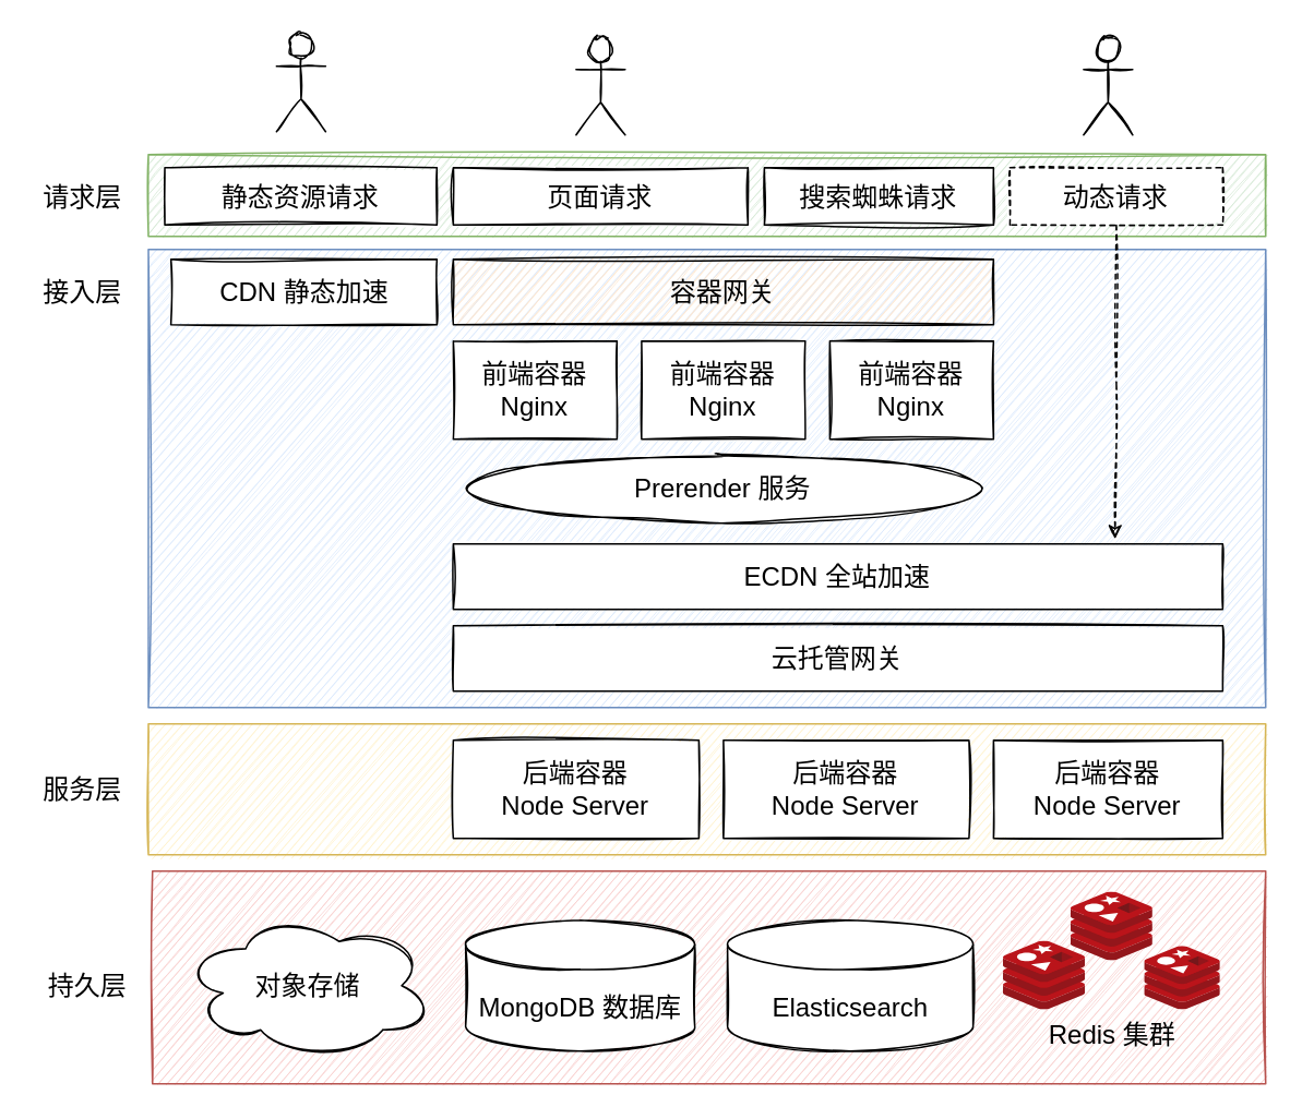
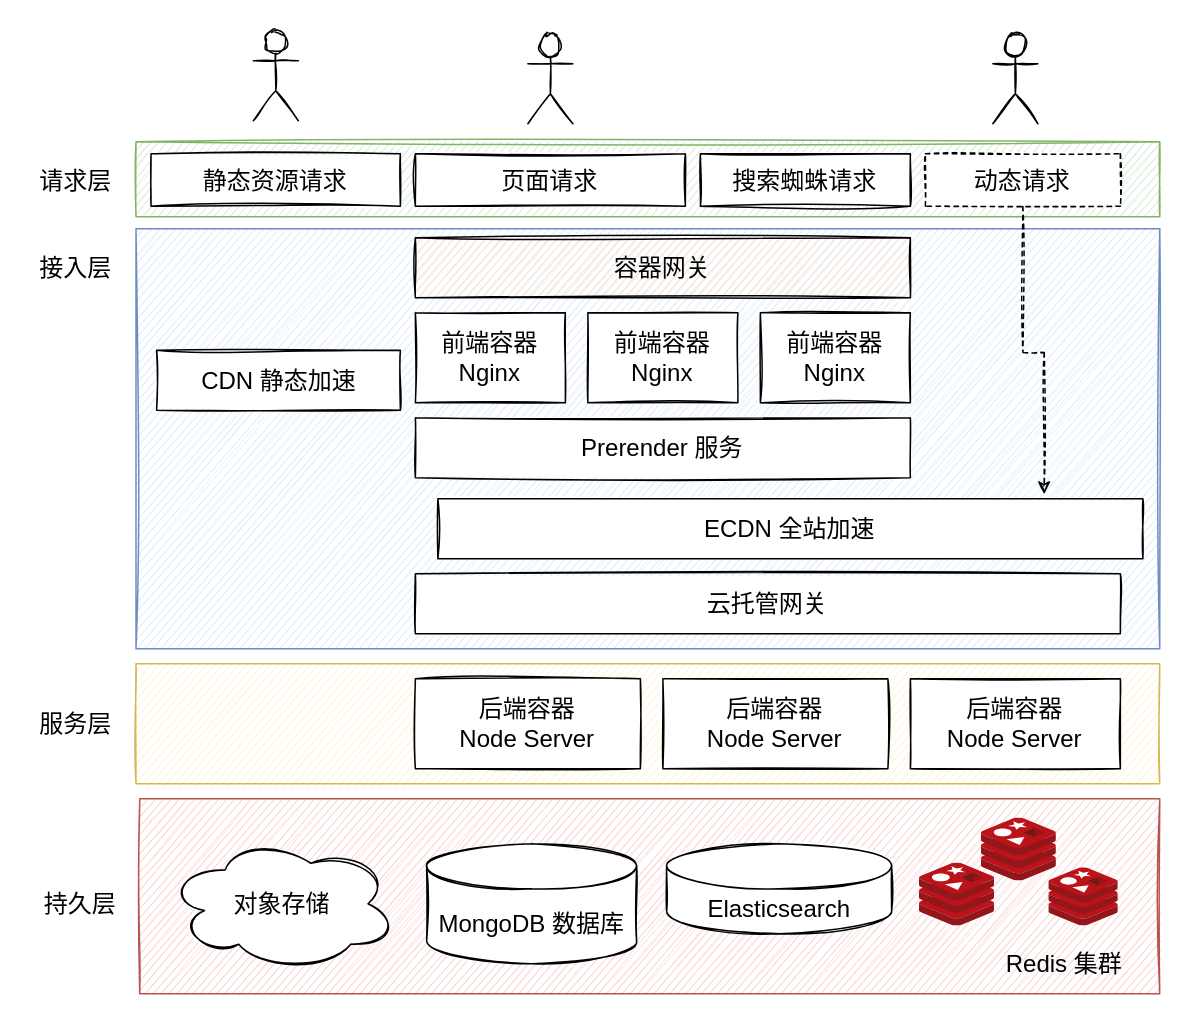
  <mxCell id="0" />
  <mxCell id="1" parent="0" />
  <mxCell id="2" value="" style="rounded=0;whiteSpace=wrap;html=1;sketch=1;fontSize=16;labelBackgroundColor=none;fillColor=#fff2cc;strokeColor=#d6b656;" vertex="1" parent="1"><mxGeometry x="90" y="442" width="682.5" height="80" as="geometry" /></mxCell>
  <mxCell id="3" value="" style="rounded=0;whiteSpace=wrap;html=1;sketch=1;fontSize=16;labelBackgroundColor=none;fillColor=#dae8fc;strokeColor=#6c8ebf;" vertex="1" parent="1"><mxGeometry x="90" y="152" width="682.5" height="280" as="geometry" /></mxCell>
  <mxCell id="4" value="" style="rounded=0;whiteSpace=wrap;html=1;sketch=1;fontSize=16;labelBackgroundColor=none;fillColor=#d5e8d4;strokeColor=#82b366;" vertex="1" parent="1"><mxGeometry x="90" y="94" width="682.5" height="50" as="geometry" /></mxCell>
  <mxCell id="5" value="" style="rounded=0;whiteSpace=wrap;html=1;sketch=1;fontSize=16;labelBackgroundColor=none;fillColor=#f8cecc;strokeColor=#b85450;" vertex="1" parent="1"><mxGeometry x="92.5" y="532" width="680" height="130" as="geometry" /></mxCell>
- <mxCell id="6" value="CDN 静态加速" style="rounded=0;whiteSpace=wrap;html=1;sketch=1;fontSize=16;" vertex="1" parent="1"><mxGeometry x="103.75" y="158" width="162.5" height="40" as="geometry" /></mxCell>
+ <mxCell id="6" value="CDN 静态加速" style="rounded=0;whiteSpace=wrap;html=1;sketch=1;fontSize=16;" vertex="1" parent="1"><mxGeometry x="103.75" y="233" width="162.5" height="40" as="geometry" /></mxCell>
  <mxCell id="7" value="云托管网关" style="rounded=0;whiteSpace=wrap;html=1;sketch=1;fontSize=16;" vertex="1" parent="1"><mxGeometry x="276.25" y="382" width="470" height="40" as="geometry" /></mxCell>
  <mxCell id="8" value="后端容器&lt;br style=&quot;font-size: 16px;&quot;&gt;Node Server" style="rounded=0;whiteSpace=wrap;html=1;sketch=1;fontSize=16;" vertex="1" parent="1"><mxGeometry x="606.25" y="452" width="140" height="60" as="geometry" /></mxCell>
  <mxCell id="9" value="MongoDB 数据库" style="shape=cylinder3;whiteSpace=wrap;html=1;boundedLbl=1;backgroundOutline=1;size=15;sketch=1;fontSize=16;" vertex="1" parent="1"><mxGeometry x="283.75" y="562" width="140" height="80" as="geometry" /></mxCell>
  <mxCell id="10" value="" style="sketch=0;aspect=fixed;html=1;points=[];align=center;image;fontSize=16;image=img/lib/mscae/Cache_Redis_Product.svg;" vertex="1" parent="1"><mxGeometry x="653.75" y="545" width="50" height="42" as="geometry" /></mxCell>
  <mxCell id="11" value="" style="sketch=0;aspect=fixed;html=1;points=[];align=center;image;fontSize=16;image=img/lib/mscae/Cache_Redis_Product.svg;" vertex="1" parent="1"><mxGeometry x="612.5" y="575" width="50" height="42" as="geometry" /></mxCell>
  <mxCell id="12" value="" style="sketch=0;aspect=fixed;html=1;points=[];align=center;image;fontSize=16;image=img/lib/mscae/Cache_Redis_Product.svg;" vertex="1" parent="1"><mxGeometry x="698.75" y="578.15" width="46.25" height="38.85" as="geometry" /></mxCell>
  <mxCell id="13" value="前端容器&lt;br style=&quot;font-size: 16px;&quot;&gt;Nginx" style="rounded=0;whiteSpace=wrap;html=1;sketch=1;fontSize=16;" vertex="1" parent="1"><mxGeometry x="506.25" y="208" width="100" height="60" as="geometry" /></mxCell>
  <mxCell id="14" value="对象存储" style="ellipse;shape=cloud;whiteSpace=wrap;html=1;sketch=1;fontSize=16;" vertex="1" parent="1"><mxGeometry x="111.25" y="557" width="152.5" height="90" as="geometry" /></mxCell>
  <mxCell id="15" value="容器网关" style="rounded=0;whiteSpace=wrap;html=1;sketch=1;fontSize=16;fillColor=#ffe6cc;" vertex="1" parent="1"><mxGeometry x="276.25" y="158" width="330" height="40" as="geometry" /></mxCell>
- <mxCell id="16" value="ECDN 全站加速" style="rounded=0;whiteSpace=wrap;html=1;sketch=1;fontSize=16;" vertex="1" parent="1"><mxGeometry x="276.25" y="332" width="470" height="40" as="geometry" /></mxCell>
+ <mxCell id="16" value="ECDN 全站加速" style="rounded=0;whiteSpace=wrap;html=1;sketch=1;fontSize=16;" vertex="1" parent="1"><mxGeometry x="291.25" y="332" width="470" height="40" as="geometry" /></mxCell>
  <mxCell id="17" value="后端容器&lt;br style=&quot;font-size: 16px;&quot;&gt;Node Server" style="rounded=0;whiteSpace=wrap;html=1;sketch=1;fontSize=16;" vertex="1" parent="1"><mxGeometry x="441.25" y="452" width="150" height="60" as="geometry" /></mxCell>
  <mxCell id="18" value="后端容器&lt;br style=&quot;font-size: 16px;&quot;&gt;Node Server" style="rounded=0;whiteSpace=wrap;html=1;sketch=1;fontSize=16;" vertex="1" parent="1"><mxGeometry x="276.25" y="452" width="150" height="60" as="geometry" /></mxCell>
- <mxCell id="19" value="Redis 集群" style="text;html=1;strokeColor=none;fillColor=none;align=center;verticalAlign=middle;whiteSpace=wrap;rounded=0;sketch=1;fontSize=16;" vertex="1" parent="1"><mxGeometry x="628.75" y="617" width="100" height="30" as="geometry" /></mxCell>
- <mxCell id="20" value="Elasticsearch" style="shape=cylinder3;whiteSpace=wrap;html=1;boundedLbl=1;backgroundOutline=1;size=15;sketch=1;fontSize=16;" vertex="1" parent="1"><mxGeometry x="443.75" y="562" width="150" height="80" as="geometry" /></mxCell>
- <mxCell id="21" value="Prerender 服务" style="ellipse;whiteSpace=wrap;html=1;sketch=1;fontSize=16;" vertex="1" parent="1"><mxGeometry x="276.25" y="278" width="330" height="40" as="geometry" /></mxCell>
+ <mxCell id="19" value="Redis 集群" style="text;html=1;strokeColor=none;fillColor=none;align=center;verticalAlign=middle;whiteSpace=wrap;rounded=0;sketch=1;fontSize=16;" vertex="1" parent="1"><mxGeometry x="658.75" y="627" width="100" height="30" as="geometry" /></mxCell>
+ <mxCell id="20" value="Elasticsearch" style="shape=cylinder3;whiteSpace=wrap;html=1;boundedLbl=1;backgroundOutline=1;size=15;sketch=1;fontSize=16;" vertex="1" parent="1"><mxGeometry x="443.75" y="562" width="150" height="60" as="geometry" /></mxCell>
+ <mxCell id="21" value="Prerender 服务" style="rounded=0;whiteSpace=wrap;html=1;sketch=1;fontSize=16;" vertex="1" parent="1"><mxGeometry x="276.25" y="278" width="330" height="40" as="geometry" /></mxCell>
  <mxCell id="22" value="搜索蜘蛛请求" style="rounded=0;whiteSpace=wrap;html=1;sketch=1;fontSize=16;" vertex="1" parent="1"><mxGeometry x="466.25" y="102" width="140" height="35" as="geometry" /></mxCell>
  <mxCell id="23" value="静态资源请求" style="rounded=0;whiteSpace=wrap;html=1;sketch=1;fontSize=16;" vertex="1" parent="1"><mxGeometry x="100" y="102" width="166.25" height="35" as="geometry" /></mxCell>
  <mxCell id="24" value="页面请求" style="rounded=0;whiteSpace=wrap;html=1;sketch=1;fontSize=16;" vertex="1" parent="1"><mxGeometry x="276.25" y="102" width="180" height="35" as="geometry" /></mxCell>
  <mxCell id="25" value="前端容器&lt;br style=&quot;font-size: 16px;&quot;&gt;Nginx" style="rounded=0;whiteSpace=wrap;html=1;sketch=1;fontSize=16;" vertex="1" parent="1"><mxGeometry x="276.25" y="208" width="100" height="60" as="geometry" /></mxCell>
  <mxCell id="26" value="前端容器&lt;br style=&quot;font-size: 16px;&quot;&gt;Nginx" style="rounded=0;whiteSpace=wrap;html=1;sketch=1;fontSize=16;" vertex="1" parent="1"><mxGeometry x="391.25" y="208" width="100" height="60" as="geometry" /></mxCell>
  <mxCell id="27" style="edgeStyle=orthogonalEdgeStyle;rounded=0;sketch=1;orthogonalLoop=1;jettySize=auto;html=1;exitX=0.5;exitY=1;exitDx=0;exitDy=0;entryX=0.86;entryY=-0.075;entryDx=0;entryDy=0;entryPerimeter=0;fontSize=16;dashed=1;" edge="1" parent="1" source="28" target="16"><mxGeometry relative="1" as="geometry" /></mxCell>
  <mxCell id="28" value="动态请求" style="rounded=0;whiteSpace=wrap;html=1;sketch=1;fontSize=16;dashed=1;" vertex="1" parent="1"><mxGeometry x="616.25" y="102" width="130" height="35" as="geometry" /></mxCell>
  <mxCell id="29" value="" style="shape=image;html=1;verticalAlign=top;verticalLabelPosition=bottom;labelBackgroundColor=#ffffff;imageAspect=0;aspect=fixed;image=https://cdn3.iconfinder.com/data/icons/halloween-36/64/_Spider-128.png;sketch=1;fontSize=16;" vertex="1" parent="1"><mxGeometry x="506.25" y="22" width="58" height="58" as="geometry" /></mxCell>
  <mxCell id="30" value="" style="shape=umlActor;verticalLabelPosition=bottom;verticalAlign=top;html=1;outlineConnect=0;sketch=1;fontSize=16;" vertex="1" parent="1"><mxGeometry x="168.25" y="20" width="30" height="60" as="geometry" /></mxCell>
  <mxCell id="31" value="" style="shape=umlActor;verticalLabelPosition=bottom;verticalAlign=top;html=1;outlineConnect=0;sketch=1;fontSize=16;" vertex="1" parent="1"><mxGeometry x="351.25" y="22" width="30" height="60" as="geometry" /></mxCell>
  <mxCell id="32" value="" style="shape=umlActor;verticalLabelPosition=bottom;verticalAlign=top;html=1;outlineConnect=0;sketch=1;fontSize=16;" vertex="1" parent="1"><mxGeometry x="661.25" y="22" width="30" height="60" as="geometry" /></mxCell>
  <mxCell id="33" value="持久层" style="text;html=1;strokeColor=none;fillColor=none;align=center;verticalAlign=middle;whiteSpace=wrap;rounded=0;labelBackgroundColor=none;sketch=1;fontSize=16;" vertex="1" parent="1"><mxGeometry x="22.5" y="587" width="60" height="30" as="geometry" /></mxCell>
  <mxCell id="34" value="请求层" style="text;html=1;strokeColor=none;fillColor=none;align=center;verticalAlign=middle;whiteSpace=wrap;rounded=0;labelBackgroundColor=none;sketch=1;fontSize=16;" vertex="1" parent="1"><mxGeometry x="20" y="104.5" width="60" height="30" as="geometry" /></mxCell>
  <mxCell id="35" value="接入层" style="text;html=1;strokeColor=none;fillColor=none;align=center;verticalAlign=middle;whiteSpace=wrap;rounded=0;labelBackgroundColor=none;sketch=1;fontSize=16;" vertex="1" parent="1"><mxGeometry x="20" y="163" width="60" height="30" as="geometry" /></mxCell>
  <mxCell id="36" value="服务层" style="text;html=1;strokeColor=none;fillColor=none;align=center;verticalAlign=middle;whiteSpace=wrap;rounded=0;labelBackgroundColor=none;sketch=1;fontSize=16;" vertex="1" parent="1"><mxGeometry x="20" y="467" width="60" height="30" as="geometry" /></mxCell>
